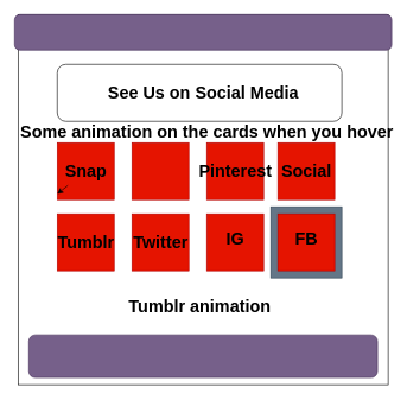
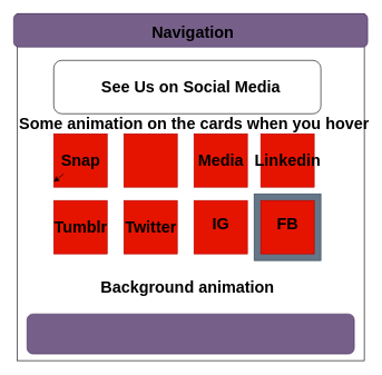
  <mxCell id="0" />
  <mxCell id="1" parent="0" />
  <mxCell id="2" value="" style="whiteSpace=wrap;html=1;aspect=fixed;" parent="1" vertex="1"><mxGeometry x="25" y="20" width="520" height="520" as="geometry" /></mxCell>
  <mxCell id="3" value="" style="whiteSpace=wrap;html=1;aspect=fixed;fillColor=#647687;fontColor=#ffffff;strokeColor=#314354;" vertex="1" parent="1"><mxGeometry x="380" y="290" width="100" height="100" as="geometry" /></mxCell>
  <mxCell id="4" value="" style="rounded=1;whiteSpace=wrap;html=1;fillColor=#76608a;fontColor=#ffffff;strokeColor=#432D57;" vertex="1" parent="1"><mxGeometry x="20" y="20" width="530" height="50" as="geometry" /></mxCell>
  <mxCell id="5" value="" style="whiteSpace=wrap;html=1;aspect=fixed;fillColor=#e51400;fontColor=#ffffff;strokeColor=#B20000;" vertex="1" parent="1"><mxGeometry x="80" y="200" width="80" height="80" as="geometry" /></mxCell>
  <mxCell id="6" value="" style="rounded=1;whiteSpace=wrap;html=1;fillColor=#76608a;fontColor=#ffffff;strokeColor=#432D57;" vertex="1" parent="1"><mxGeometry x="40" y="470" width="490" height="60" as="geometry" /></mxCell>
  <mxCell id="7" value="" style="rounded=1;whiteSpace=wrap;html=1;" vertex="1" parent="1"><mxGeometry x="80" y="90" width="400" height="80" as="geometry" /></mxCell>
  <mxCell id="8" value="See Us on Social Media" style="text;strokeColor=none;fillColor=none;html=1;fontSize=24;fontStyle=1;verticalAlign=middle;align=center;" vertex="1" parent="1"><mxGeometry x="235" y="110" width="100" height="40" as="geometry" /></mxCell>
+ <mxCell id="9" value="Navigation" style="text;strokeColor=none;fillColor=none;html=1;fontSize=24;fontStyle=1;verticalAlign=middle;align=center;" vertex="1" parent="1"><mxGeometry x="185" y="25" width="205" height="45" as="geometry" /></mxCell>
  <mxCell id="10" style="edgeStyle=none;html=1;exitX=0.25;exitY=1;exitDx=0;exitDy=0;" edge="1" parent="1" source="11" target="5"><mxGeometry relative="1" as="geometry" /></mxCell>
  <mxCell id="11" value="Snap" style="text;strokeColor=none;fillColor=none;html=1;fontSize=24;fontStyle=1;verticalAlign=middle;align=center;" vertex="1" parent="1"><mxGeometry x="70" y="220" width="100" height="40" as="geometry" /></mxCell>
  <mxCell id="12" value="" style="whiteSpace=wrap;html=1;aspect=fixed;fillColor=#e51400;fontColor=#ffffff;strokeColor=#B20000;" vertex="1" parent="1"><mxGeometry x="80" y="300" width="80" height="80" as="geometry" /></mxCell>
  <mxCell id="13" value="" style="whiteSpace=wrap;html=1;aspect=fixed;fillColor=#e51400;fontColor=#ffffff;strokeColor=#B20000;" vertex="1" parent="1"><mxGeometry x="185" y="300" width="80" height="80" as="geometry" /></mxCell>
  <mxCell id="14" value="" style="whiteSpace=wrap;html=1;aspect=fixed;fillColor=#e51400;fontColor=#ffffff;strokeColor=#B20000;" vertex="1" parent="1"><mxGeometry x="290" y="300" width="80" height="80" as="geometry" /></mxCell>
  <mxCell id="15" value="" style="whiteSpace=wrap;html=1;aspect=fixed;fillColor=#e51400;fontColor=#ffffff;strokeColor=#B20000;" vertex="1" parent="1"><mxGeometry x="290" y="200" width="80" height="80" as="geometry" /></mxCell>
  <mxCell id="16" value="" style="whiteSpace=wrap;html=1;aspect=fixed;fillColor=#e51400;fontColor=#ffffff;strokeColor=#B20000;" vertex="1" parent="1"><mxGeometry x="185" y="200" width="80" height="80" as="geometry" /></mxCell>
  <mxCell id="17" value="" style="whiteSpace=wrap;html=1;aspect=fixed;fillColor=#e51400;fontColor=#ffffff;strokeColor=#B20000;" vertex="1" parent="1"><mxGeometry x="390" y="200" width="80" height="80" as="geometry" /></mxCell>
  <mxCell id="18" value="" style="whiteSpace=wrap;html=1;aspect=fixed;fillColor=#e51400;fontColor=#ffffff;strokeColor=#B20000;" vertex="1" parent="1"><mxGeometry x="390" y="300" width="80" height="80" as="geometry" /></mxCell>
- <mxCell id="19" value="Pinterest" style="text;strokeColor=none;fillColor=none;html=1;fontSize=24;fontStyle=1;verticalAlign=middle;align=center;" vertex="1" parent="1"><mxGeometry x="280" y="220" width="100" height="40" as="geometry" /></mxCell>
+ <mxCell id="19" value="Media" style="text;strokeColor=none;fillColor=none;html=1;fontSize=24;fontStyle=1;verticalAlign=middle;align=center;" vertex="1" parent="1"><mxGeometry x="280" y="220" width="100" height="40" as="geometry" /></mxCell>
  <mxCell id="20" value="Tumblr" style="text;strokeColor=none;fillColor=none;html=1;fontSize=24;fontStyle=1;verticalAlign=middle;align=center;" vertex="1" parent="1"><mxGeometry x="70" y="320" width="100" height="40" as="geometry" /></mxCell>
  <mxCell id="21" value="Twitter" style="text;strokeColor=none;fillColor=none;html=1;fontSize=24;fontStyle=1;verticalAlign=middle;align=center;" vertex="1" parent="1"><mxGeometry x="175" y="320" width="100" height="40" as="geometry" /></mxCell>
  <mxCell id="22" value="IG" style="text;strokeColor=none;fillColor=none;html=1;fontSize=24;fontStyle=1;verticalAlign=middle;align=center;" vertex="1" parent="1"><mxGeometry x="280" y="315" width="100" height="40" as="geometry" /></mxCell>
  <mxCell id="23" value="FB" style="text;strokeColor=none;fillColor=none;html=1;fontSize=24;fontStyle=1;verticalAlign=middle;align=center;" vertex="1" parent="1"><mxGeometry x="380" y="300" width="100" height="70" as="geometry" /></mxCell>
- <mxCell id="24" value="Social" style="text;strokeColor=none;fillColor=none;html=1;fontSize=24;fontStyle=1;verticalAlign=middle;align=center;" vertex="1" parent="1"><mxGeometry x="380" y="220" width="100" height="40" as="geometry" /></mxCell>
- <mxCell id="25" value="Tumblr animation" style="text;strokeColor=none;fillColor=none;html=1;fontSize=24;fontStyle=1;verticalAlign=middle;align=center;" vertex="1" parent="1"><mxGeometry x="160" y="400" width="240" height="60" as="geometry" /></mxCell>
+ <mxCell id="24" value="Linkedin" style="text;strokeColor=none;fillColor=none;html=1;fontSize=24;fontStyle=1;verticalAlign=middle;align=center;" vertex="1" parent="1"><mxGeometry x="380" y="220" width="100" height="40" as="geometry" /></mxCell>
+ <mxCell id="25" value="Background animation" style="text;strokeColor=none;fillColor=none;html=1;fontSize=24;fontStyle=1;verticalAlign=middle;align=center;" vertex="1" parent="1"><mxGeometry x="160" y="400" width="240" height="60" as="geometry" /></mxCell>
  <mxCell id="26" value="Some animation on the cards when you hover" style="text;strokeColor=none;fillColor=none;html=1;fontSize=24;fontStyle=1;verticalAlign=middle;align=center;" vertex="1" parent="1"><mxGeometry x="240" y="160" width="100" height="50" as="geometry" /></mxCell>
